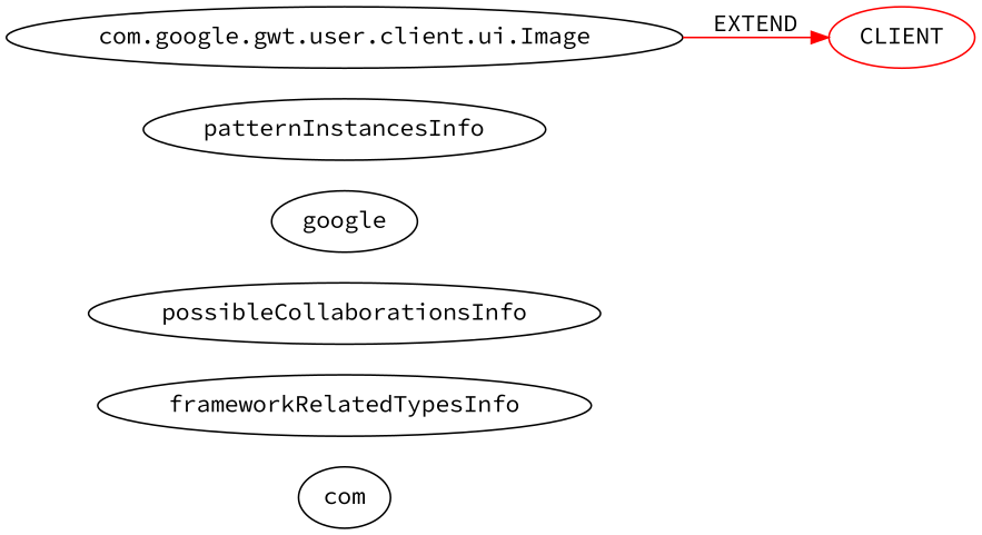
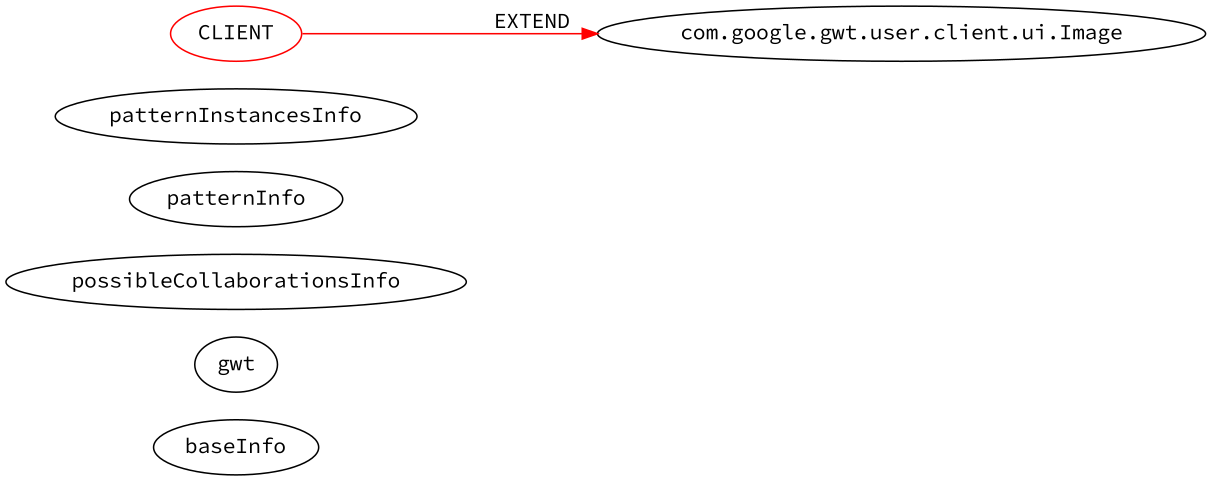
  digraph {
    rankdir=LR
    fontname="Source Code Pro"
    node [fontname="Source Code Pro"]
-   baseInfo [category=pattern graphId=165 isAnonymous=false possibleRelation=false label=com]
-   frameworkRelatedTypesInfo [0="com.google.gwt.user.client.ui.Image"]
+   baseInfo [category=pattern graphId=165 isAnonymous=false possibleRelation=false]
+   frameworkRelatedTypesInfo [0="com.google.gwt.user.client.ui.Image" label=gwt]
    possibleCollaborationsInfo
-   patternInfo [frequency=21.0 patternRootClient=0 label=google]
+   patternInfo [frequency=21.0 patternRootClient=0]
    patternInstancesInfo [0="dapicard-gwt-surface~/dapicard-gwt-surface/gwt-surface-master/gwt-surface/src/main/java/com/axeiya/gwt/surface/client/widget/Separator.java~Separator~1268" 1="MainMain-ChatCafeine~/MainMain-ChatCafeine/ChatCafeine-master/ChatCafeine/src/sources/client/vue/coffeeRoom/VueSalle.java~SiegeButtonModo~248" 10="aramk-mechanix~/aramk-mechanix/mechanix-master/src/au/edu/unimelb/csse/smd/mechanix/client/stage/Spring.java~Spring~713" 11="hmiguellima-ugat~/hmiguellima-ugat/ugat-master/src/org/ucp/gwt/widgets/table/TableSorterModel.java~Arrow~3040" 12="Duke-H--DDOPlanner~/Duke-H--DDOPlanner/DDOPlanner-master/DDOPlanner/src/com/ddoplanner/tree/PrestigeTitle.java~PrestigeTitle~150" 13="MainMain-ChatCafeine~/MainMain-ChatCafeine/ChatCafeine-master/ChatCafeine/src/sources/client/vue/coffeeRoom/VueSalle.java~SiegeButton~244" 14="nextinterfaces-next~/nextinterfaces-next/next-master/src/next/i/view/widgets/XImage.java~XImage~4206" 15="MainMain-ChatCafeine~/MainMain-ChatCafeine/ChatCafeine-master/ChatCafeine/src/sources/client/vue/coffeeRoom/VueSalle.java~DecoButton~260" 16="lambourg-WebGallery~/lambourg-WebGallery/WebGallery-master/client/src/com/lambourg/webgallery/client/widgets/Image.java~Image~3583" 17="aramk-mechanix~/aramk-mechanix/mechanix-master/src/au/edu/unimelb/csse/smd/mechanix/client/stage/Box.java~Box~705" 18="aramk-mechanix~/aramk-mechanix/mechanix-master/src/au/edu/unimelb/csse/smd/mechanix/client/stage/Lift.java~Lift~712" 19="aramk-mechanix~/aramk-mechanix/mechanix-master/src/au/edu/unimelb/csse/smd/mechanix/client/stage/Platform.java~Platform~711" 2="aramk-mechanix~/aramk-mechanix/mechanix-master/src/au/edu/unimelb/csse/smd/mechanix/client/stage/TestDuck.java~TestDuck~706" 20="MainMain-ChatCafeine~/MainMain-ChatCafeine/ChatCafeine-master/ChatCafeine/src/sources/client/vue/coffeeRoom/VueSalle.java~CafeButton~252" 3="aramk-mechanix~/aramk-mechanix/mechanix-master/src/au/edu/unimelb/csse/smd/mechanix/client/stage/TestRabbit.java~TestRabbit~709" 4="MainMain-ChatCafeine~/MainMain-ChatCafeine/ChatCafeine-master/ChatCafeine/src/sources/client/vue/coffeeRoom/VueSalle.java~SortieButton~256" 5="aramk-mechanix~/aramk-mechanix/mechanix-master/src/au/edu/unimelb/csse/smd/mechanix/client/stage/Fan.java~Fan~717" 6="aramk-mechanix~/aramk-mechanix/mechanix-master/src/au/edu/unimelb/csse/smd/mechanix/client/stage/ConveyorBelt.java~ConveyorBelt~710" 7="vlapan-PhotoBank~/vlapan-PhotoBank/PhotoBank-master/src/com/vlapan/gwt/photobank/client/ui/selector/ActionWidget.java~ActionWidget~4631" 8="aramk-mechanix~/aramk-mechanix/mechanix-master/src/au/edu/unimelb/csse/smd/mechanix/client/util/text/DelayedLoadImage.java~DelayedLoadImage~722" 9="aramk-mechanix~/aramk-mechanix/mechanix-master/src/au/edu/unimelb/csse/smd/mechanix/client/stage/DynamicMachine.java~DynamicMachine~708"]
    n6 [isFrameworkType=false label="com.google.gwt.user.client.ui.Image" vertexType=FRAMEWORK_CLASS_TYPE]
    n7 [color=red isFrameworkType=false label=CLIENT vertexType=ROOT_CLIENT_CLASS_DECLARATION]
-   n6 -> n7 [color=red label=EXTEND fontname="Source Code Pro"]
+   n7 -> n6 [color=red label=EXTEND fontname="Source Code Pro"]
  }
